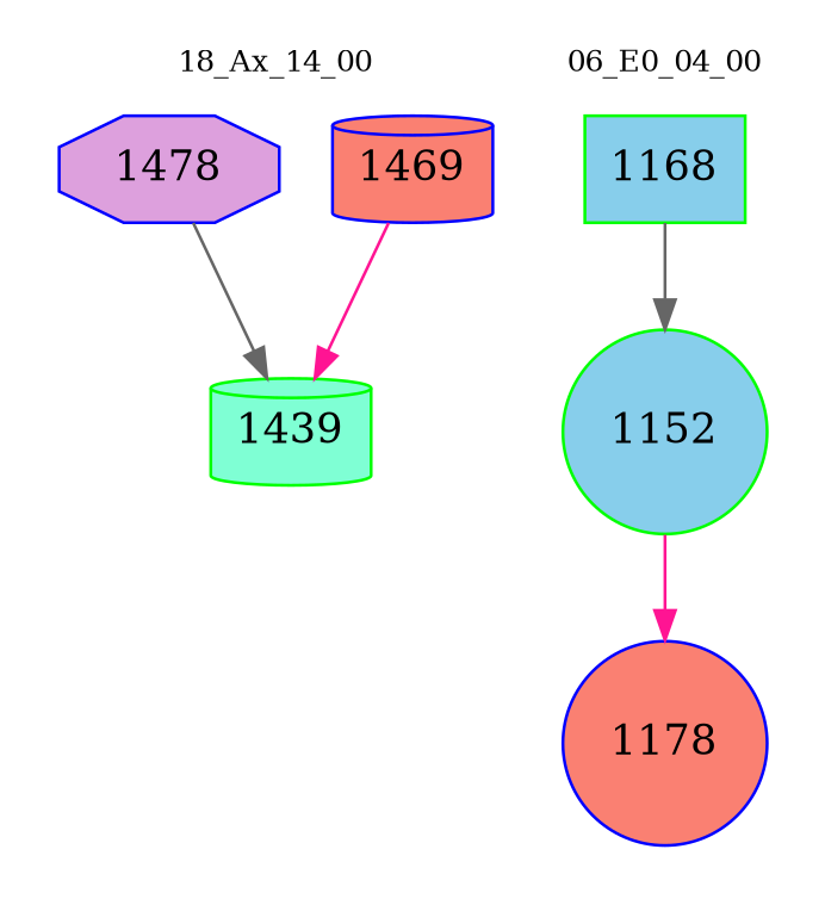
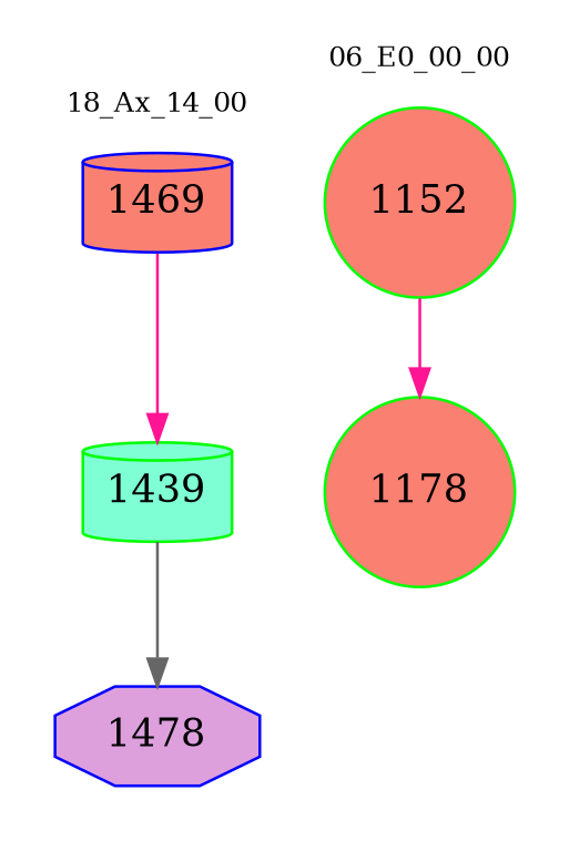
  digraph {
    node [color=blue fillcolor=salmon shape=cylinder style=filled]
    edge [color=deeppink]
    n1 [label=1469]
    n2 [color=green fillcolor=aquamarine label=1439]
    n3 [fillcolor=plum label=1478 shape=octagon]
-   n4 [color=green fillcolor=skyblue label=1168 shape=box]
-   n5 [color=green fillcolor=skyblue label=1152 shape=circle]
-   n6 [label=1178 shape=circle]
+   n5 [color=green label=1152 shape=circle]
+   n6 [color=green label=1178 shape=circle]
    subgraph cluster_1 {
      color=white
      fontsize=10
      label="18_Ax_14_00"
      n1
      n2
      n3
    }
    subgraph cluster_2 {
      color=white
      fontsize=10
-     label="06_E0_04_00"
-     n4
+     label="06_E0_00_00"
      n5
      n6
    }
    n1 -> n2
-   n3 -> n2 [color=gray40]
-   n4 -> n5 [color=gray40]
+   n2 -> n3 [color=gray40]
    n5 -> n6
  }
